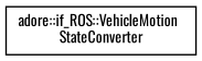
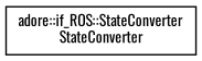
  digraph {
    rankdir=LR
    fontname=Oswald
-   n1 [color=black fillcolor=white fontname=Oswald fontsize=10 height=0.2 label="adore::if_ROS::VehicleMotion\lStateConverter" shape=record style=filled width=0.4]
+   n1 [color=black fillcolor=white fontname=Oswald fontsize=10 height=0.2 label="adore::if_ROS::StateConverter\lStateConverter" shape=record style=filled width=0.4]
  }
